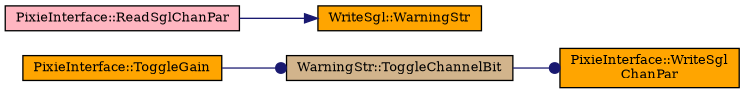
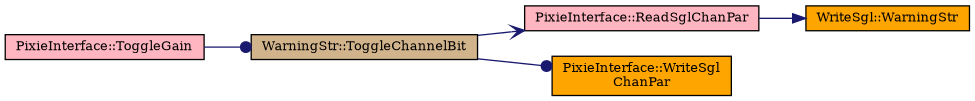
  digraph {
    fontname="DejaVu Serif"
    rankdir=LR
    node [color=black fillcolor=lightpink fontname="DejaVu Serif" fontsize=10 shape=record style=filled]
    edge [arrowhead=dot color=midnightblue fontname="DejaVu Serif" fontsize=10 labelfontname=Helvetica labelfontsize=10 style=solid]
-   n1 [fillcolor=orange fontcolor=black height=0.2 label="PixieInterface::ToggleGain" width=0.4]
+   n1 [fontcolor=black height=0.2 label="PixieInterface::ToggleGain" width=0.4]
    n2 [fillcolor=tan height=0.2 label="WarningStr::ToggleChannelBit" width=0.4]
    n3 [height=0.2 label="PixieInterface::ReadSglChanPar" width=0.4]
    n4 [fillcolor=orange height=0.2 label="PixieInterface::WriteSgl\lChanPar" width=0.4]
    n5 [fillcolor=orange height=0.2 label="WriteSgl::WarningStr" width=0.4]
    n1 -> n2
+   n2 -> n3 [arrowhead=vee]
    n2 -> n4
    n3 -> n5 [arrowhead=normal]
  }
